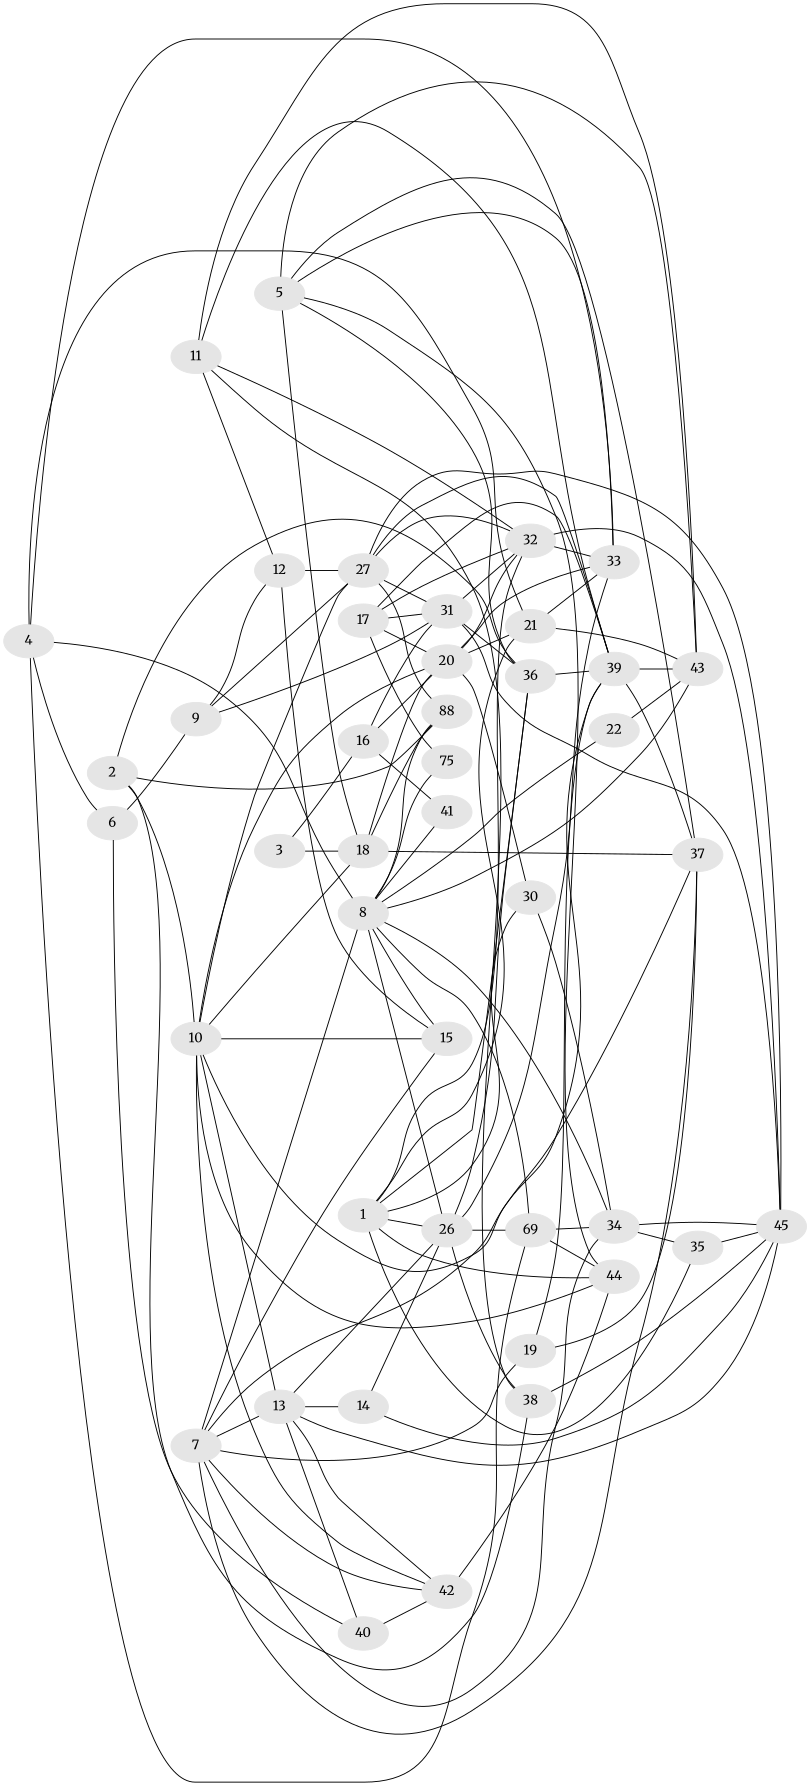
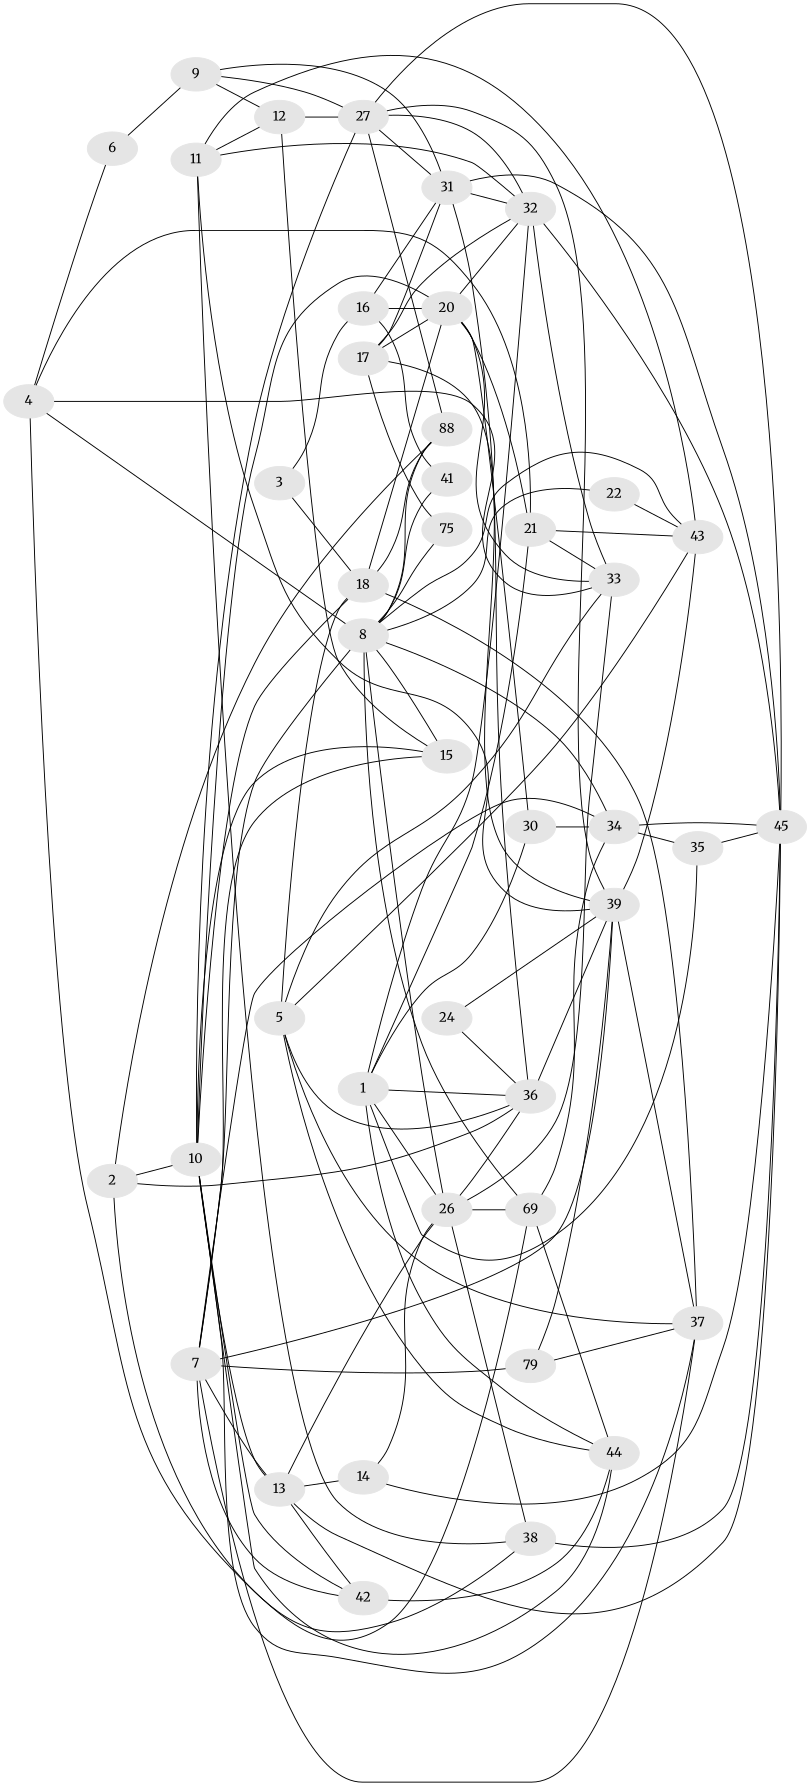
  graph {
    fontname=Merriweather
    rankdir=LR
    node [color=gray90 fontname=Merriweather style=filled]
    edge [fontname=Merriweather weight=1.0]
    1
    21
    26
    30
    32
    35
    36
    44
    33
    43
    38
    n12 [label=69]
    34
    45
    39
    2
    10
    n18 [label=88]
    18
    37
    13
    15
    42
    27
    20
    3
    16
    41
    31
    4
    6
    8
    9
-   40
    22
    n36 [label=75]
    5
    12
    7
-   19
+   19 [label=79]
    14
    11
    17
+   24
    1 -- 21
    1 -- 26
    1 -- 30
    1 -- 32
    1 -- 35
    1 -- 36
    1 -- 44
    21 -- 33
    21 -- 43
    26 -- 36
    26 -- 33
    26 -- 38 [weight=2.0]
    26 -- n12
    30 -- 34
    32 -- 33
    32 -- 45
    35 -- 45
    36 -- 39
    38 -- 45
    n12 -- 44
    n12 -- 34
    34 -- 35 [weight=2.0]
    34 -- 45
    39 -- 43 [weight=2.0]
    39 -- 37
    2 -- 36
    2 -- 38
    2 -- 10
    2 -- n18
    10 -- 44
    10 -- 18
    10 -- 37
    10 -- 13
    10 -- 15
    10 -- 42
    10 -- 27
    10 -- 20
    18 -- n18
    18 -- 37 [weight=2.0]
    18 -- 20
    13 -- 26
    13 -- 45
    13 -- 42
-   13 -- 40
    13 -- 14 [weight=2.0]
    42 -- 44
    27 -- 32
    27 -- 45
    27 -- 39
    27 -- n18
    27 -- 31
    20 -- 21
    20 -- 30 [weight=2.0]
    20 -- 32
    20 -- 33
    3 -- 18
    3 -- 16
    16 -- 20 [weight=2.0]
    16 -- 41
    16 -- 31 [weight=2.0]
    31 -- 32
    31 -- 36
    31 -- 45
    4 -- 21
    4 -- 33
    4 -- n12
    4 -- 6
    4 -- 8
    6 -- 9
-   6 -- 40
    8 -- 26
    8 -- 43
    8 -- n12
    8 -- 34
    8 -- n18
    8 -- 15
    8 -- 41
    8 -- 22
    8 -- n36 [weight=2.0]
    9 -- 27
    9 -- 31
    9 -- 12
-   40 -- 42
    22 -- 43
    5 -- 36
    5 -- 44
    5 -- 33
    5 -- 43
    5 -- 18
    5 -- 37
    12 -- 15
    12 -- 27
    7 -- 34
    7 -- 39
    7 -- 37
    7 -- 13
    7 -- 15
    7 -- 42
    7 -- 8
    7 -- 19
    19 -- 39
    19 -- 37
    14 -- 26
    14 -- 45
    11 -- 32 [weight=2.0]
    11 -- 43
    11 -- 38
    11 -- 39
    11 -- 12
    17 -- 32
    17 -- 39 [weight=2.0]
    17 -- 20
    17 -- 31
    17 -- n36
+   24 -- 36
+   24 -- 39
  }
